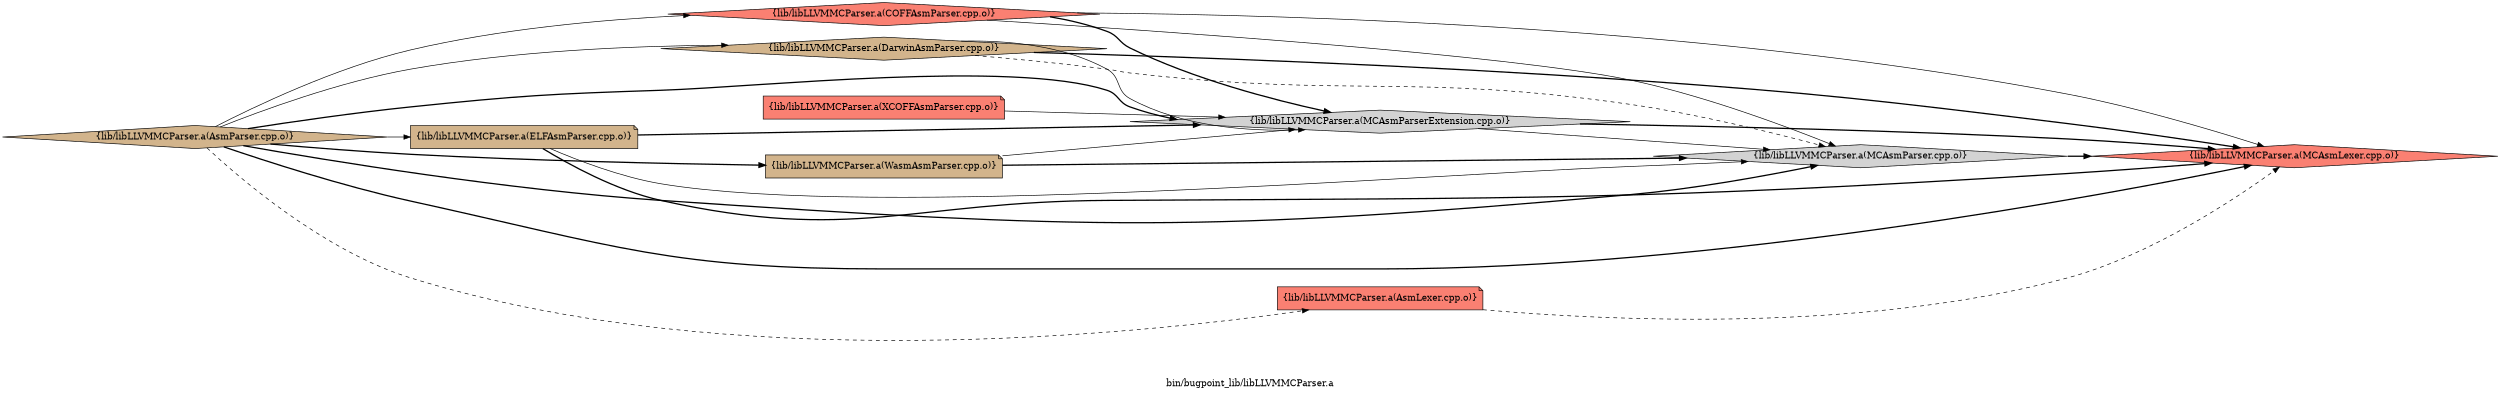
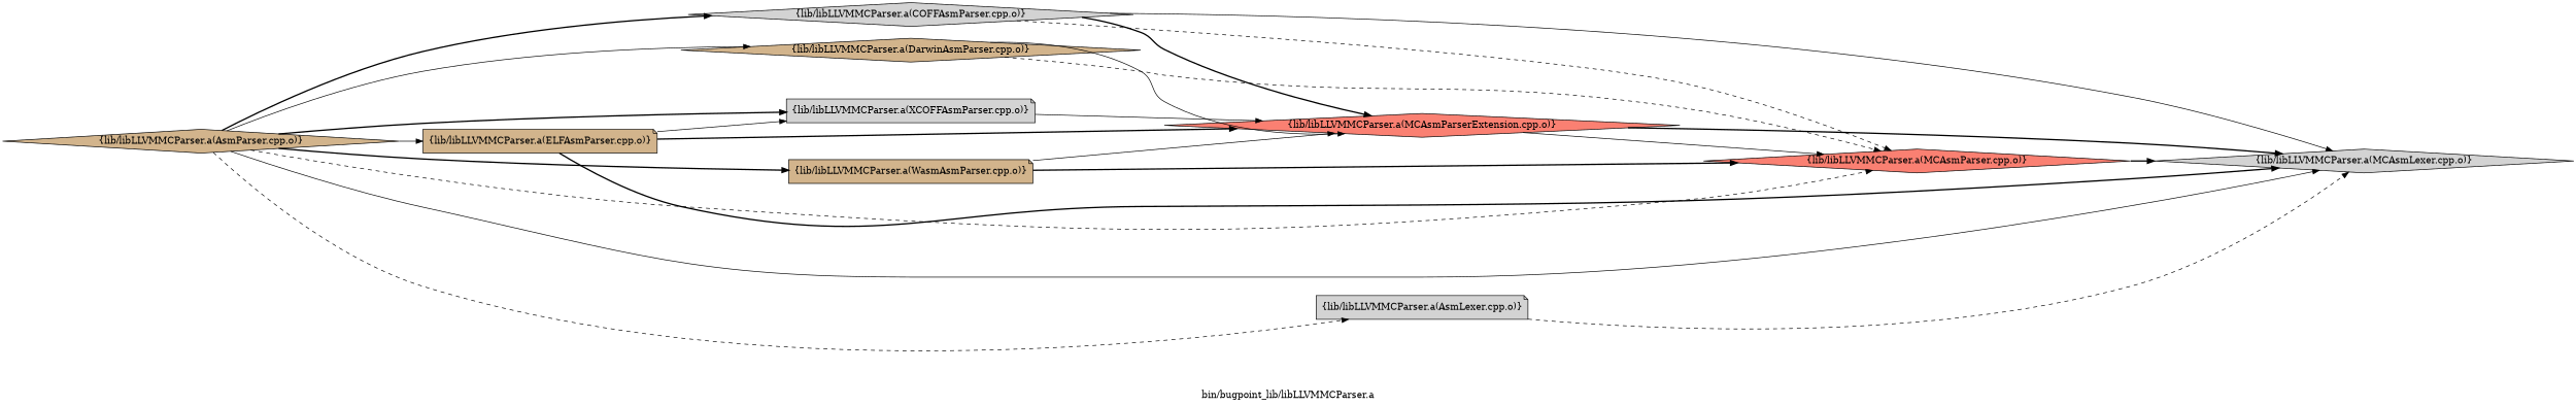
  digraph {
    label="bin/bugpoint_lib/libLLVMMCParser.a"
    rankdir=LR
    node [fillcolor=lightgrey group=0 shape=diamond style=filled]
    edge [style=bold]
-   n1 [fillcolor=salmon label="{lib/libLLVMMCParser.a(MCAsmLexer.cpp.o)}"]
-   n2 [label="{lib/libLLVMMCParser.a(MCAsmParser.cpp.o)}"]
-   n3 [label="{lib/libLLVMMCParser.a(MCAsmParserExtension.cpp.o)}"]
+   n1 [label="{lib/libLLVMMCParser.a(MCAsmLexer.cpp.o)}"]
+   n2 [fillcolor=salmon label="{lib/libLLVMMCParser.a(MCAsmParser.cpp.o)}"]
+   n3 [fillcolor=salmon label="{lib/libLLVMMCParser.a(MCAsmParserExtension.cpp.o)}"]
    n4 [fillcolor=tan label="{lib/libLLVMMCParser.a(AsmParser.cpp.o)}"]
-   n5 [fillcolor=salmon label="{lib/libLLVMMCParser.a(AsmLexer.cpp.o)}" shape=note]
-   n6 [fillcolor=salmon label="{lib/libLLVMMCParser.a(COFFAsmParser.cpp.o)}"]
+   n5 [label="{lib/libLLVMMCParser.a(AsmLexer.cpp.o)}" shape=note]
+   n6 [label="{lib/libLLVMMCParser.a(COFFAsmParser.cpp.o)}"]
    n7 [fillcolor=tan label="{lib/libLLVMMCParser.a(DarwinAsmParser.cpp.o)}"]
    n8 [fillcolor=tan label="{lib/libLLVMMCParser.a(ELFAsmParser.cpp.o)}" shape=note]
    n9 [fillcolor=tan label="{lib/libLLVMMCParser.a(WasmAsmParser.cpp.o)}" shape=note]
-   n10 [fillcolor=salmon label="{lib/libLLVMMCParser.a(XCOFFAsmParser.cpp.o)}" shape=note]
+   n10 [label="{lib/libLLVMMCParser.a(XCOFFAsmParser.cpp.o)}" shape=note]
    n2 -> n1
    n3 -> n1
    n3 -> n2 [style=solid]
-   n4 -> n1
-   n4 -> n2
+   n4 -> n1 [style=solid]
+   n4 -> n2 [style=dashed]
    n4 -> n5 [style=dashed]
-   n4 -> n6 [style=solid]
+   n4 -> n6
    n4 -> n7 [style=solid]
    n4 -> n8 [style=solid]
    n4 -> n9
-   n4 -> n3
+   n4 -> n10
    n5 -> n1 [style=dashed]
    n6 -> n1 [style=solid]
-   n6 -> n2 [style=solid]
+   n6 -> n2 [style=dashed]
    n6 -> n3
-   n7 -> n1
    n7 -> n2 [style=dashed]
    n7 -> n3 [style=solid]
    n8 -> n1
-   n8 -> n2 [style=solid]
+   n8 -> n10 [style=solid]
    n8 -> n3
    n9 -> n2
    n9 -> n3 [style=solid]
    n10 -> n3 [style=solid]
  }
